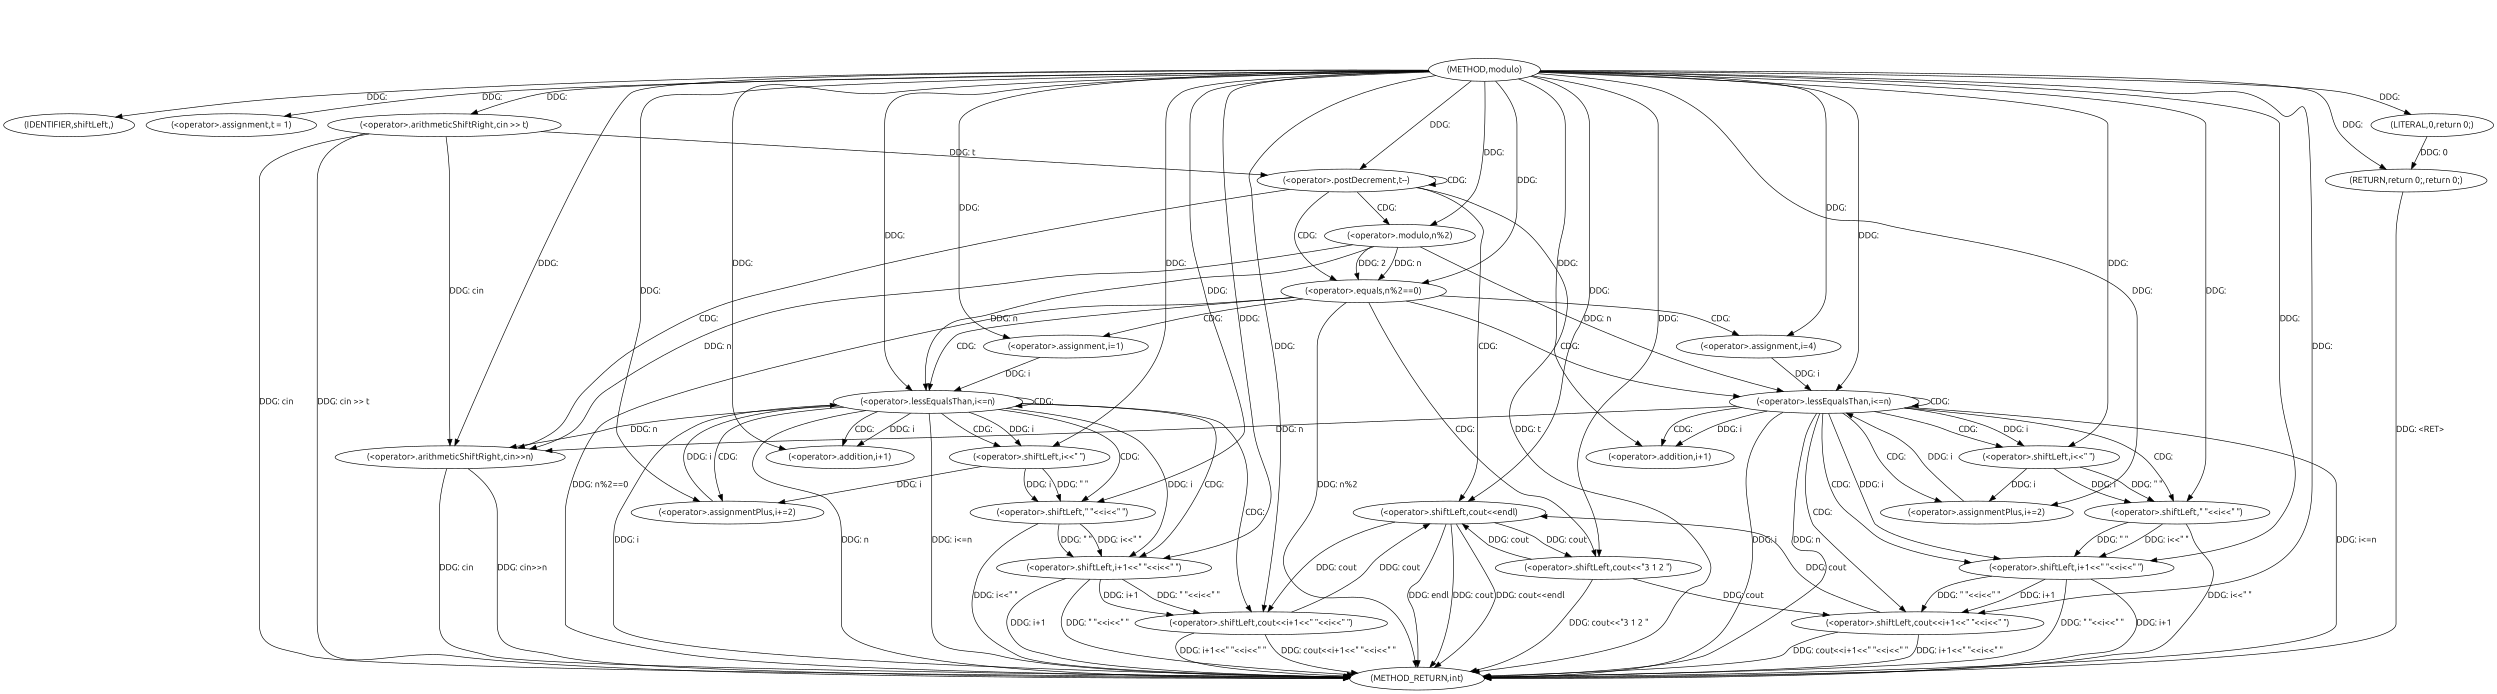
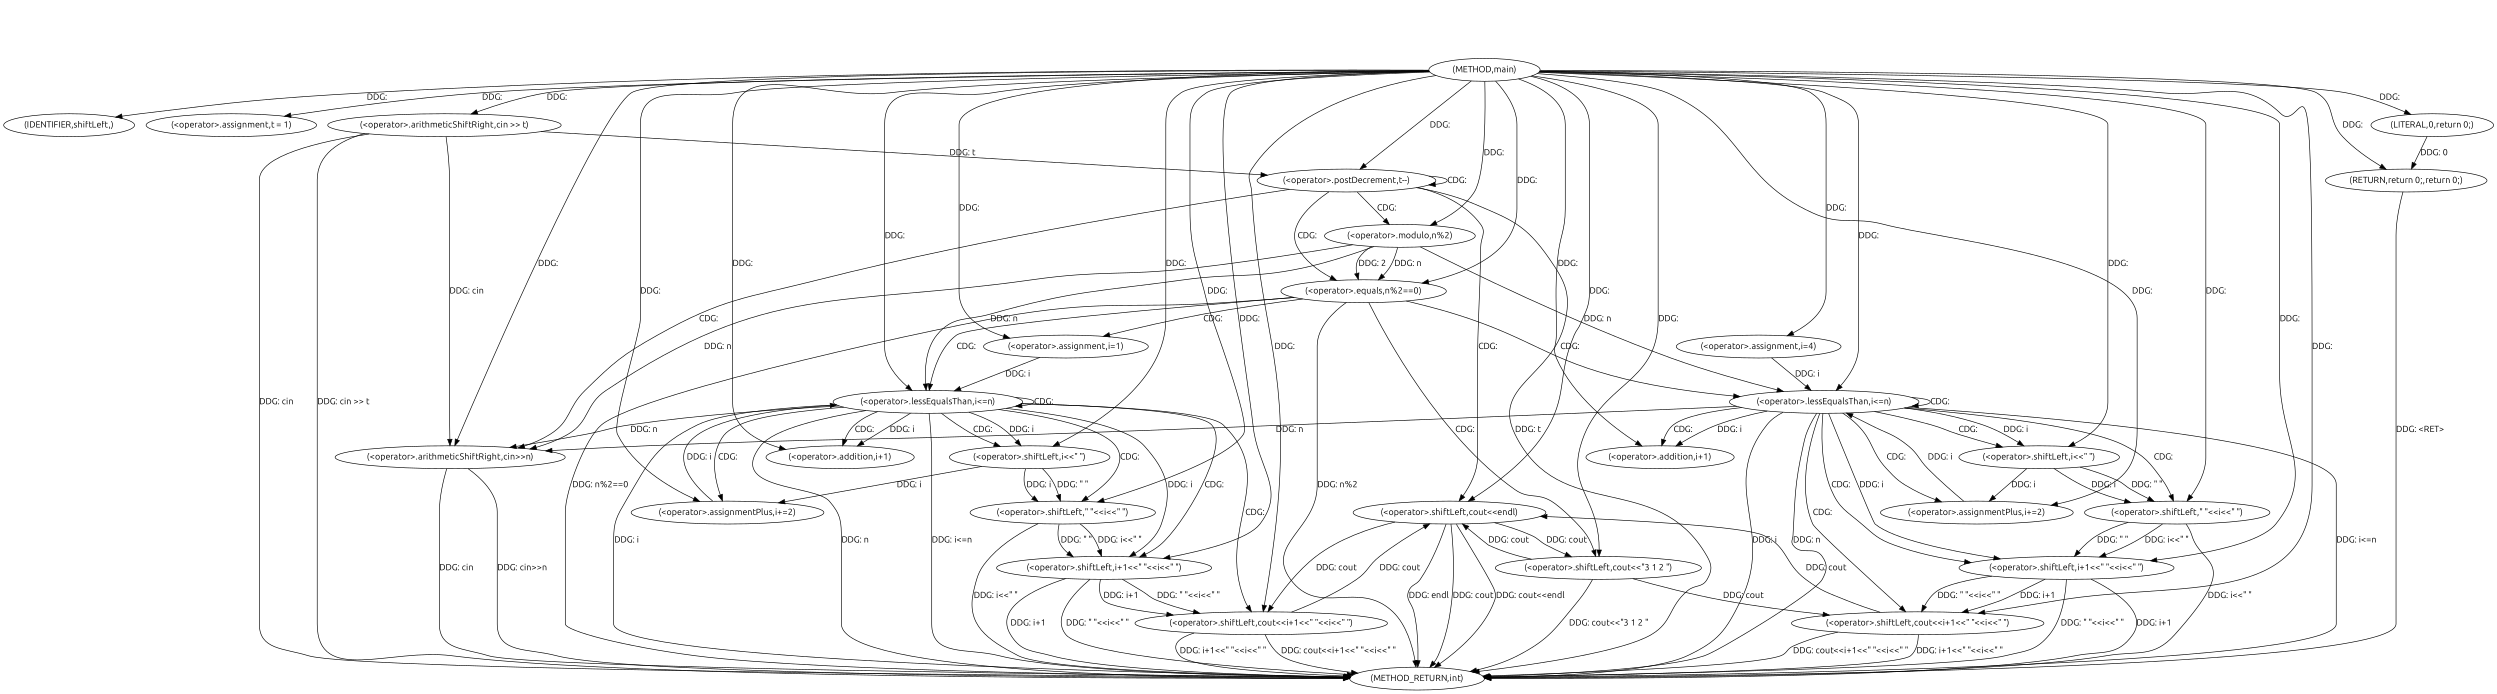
  digraph {
    fontname=Ubuntu
    node [fontname=Ubuntu]
    edge [fontname=Ubuntu]
-   n1 [label="(METHOD,modulo)"]
+   n1 [label="(METHOD,main)"]
    n2 [label="(IDENTIFIER,shiftLeft,)"]
    n3 [label="(<operator>.assignment,t = 1)"]
    n4 [label="(<operator>.arithmeticShiftRight,cin >> t)"]
    n5 [label="(RETURN,return 0;,return 0;)"]
    n6 [label="(<operator>.postDecrement,t--)"]
    n7 [label="(LITERAL,0,return 0;)"]
    n8 [label="(<operator>.arithmeticShiftRight,cin>>n)"]
    n9 [label="(<operator>.shiftLeft,cout<<endl)"]
    n10 [label="(<operator>.equals,n%2==0)"]
    n11 [label="(<operator>.modulo,n%2)"]
    n12 [label="(<operator>.assignment,i=1)"]
    n13 [label="(<operator>.lessEqualsThan,i<=n)"]
    n14 [label="(<operator>.assignmentPlus,i+=2)"]
    n15 [label="(<operator>.shiftLeft,cout<<\"3 1 2 \")"]
    n16 [label="(<operator>.shiftLeft,cout<<i+1<<\" \"<<i<<\" \")"]
    n17 [label="(<operator>.assignment,i=4)"]
    n18 [label="(<operator>.lessEqualsThan,i<=n)"]
    n19 [label="(<operator>.assignmentPlus,i+=2)"]
    n20 [label="(<operator>.shiftLeft,cout<<i+1<<\" \"<<i<<\" \")"]
    n21 [label="(<operator>.shiftLeft,i+1<<\" \"<<i<<\" \")"]
    n22 [label="(<operator>.addition,i+1)"]
    n23 [label="(<operator>.shiftLeft,\" \"<<i<<\" \")"]
    n24 [label="(<operator>.shiftLeft,i+1<<\" \"<<i<<\" \")"]
    n25 [label="(<operator>.shiftLeft,i<<\" \")"]
    n26 [label="(<operator>.addition,i+1)"]
    n27 [label="(<operator>.shiftLeft,\" \"<<i<<\" \")"]
    n28 [label="(<operator>.shiftLeft,i<<\" \")"]
    n29 [label="(METHOD_RETURN,int)"]
    n1 -> n2 [label="DDG: "]
    n1 -> n3 [label="DDG: "]
    n1 -> n4 [label="DDG: "]
    n1 -> n5 [label="DDG: "]
    n1 -> n6 [label="DDG: "]
    n1 -> n7 [label="DDG: "]
    n1 -> n8 [label="DDG: "]
    n1 -> n9 [label="DDG: "]
    n1 -> n10 [label="DDG: "]
    n1 -> n11 [label="DDG: "]
    n1 -> n12 [label="DDG: "]
    n1 -> n13 [label="DDG: "]
    n1 -> n14 [label="DDG: "]
    n1 -> n15 [label="DDG: "]
    n1 -> n16 [label="DDG: "]
    n1 -> n17 [label="DDG: "]
    n1 -> n18 [label="DDG: "]
    n1 -> n19 [label="DDG: "]
    n1 -> n20 [label="DDG: "]
    n1 -> n21 [label="DDG: "]
    n1 -> n22 [label="DDG: "]
    n1 -> n23 [label="DDG: "]
    n1 -> n24 [label="DDG: "]
    n1 -> n25 [label="DDG: "]
    n1 -> n26 [label="DDG: "]
    n1 -> n27 [label="DDG: "]
    n1 -> n28 [label="DDG: "]
    n4 -> n6 [label="DDG: t"]
    n4 -> n8 [label="DDG: cin"]
    n4 -> n29 [label="DDG: cin"]
    n4 -> n29 [label="DDG: cin >> t"]
    n5 -> n29 [label="DDG: <RET>"]
    n6 -> n6 [label="CDG: "]
    n6 -> n8 [label="CDG: "]
    n6 -> n9 [label="CDG: "]
    n6 -> n10 [label="CDG: "]
    n6 -> n11 [label="CDG: "]
    n6 -> n29 [label="DDG: t"]
    n7 -> n5 [label="DDG: 0"]
    n8 -> n29 [label="DDG: cin"]
    n8 -> n29 [label="DDG: cin>>n"]
    n9 -> n15 [label="DDG: cout"]
    n9 -> n16 [label="DDG: cout"]
    n9 -> n29 [label="DDG: cout"]
    n9 -> n29 [label="DDG: cout<<endl"]
    n9 -> n29 [label="DDG: endl"]
    n10 -> n12 [label="CDG: "]
    n10 -> n13 [label="CDG: "]
    n10 -> n15 [label="CDG: "]
-   n10 -> n17 [label="CDG: "]
    n10 -> n18 [label="CDG: "]
    n10 -> n29 [label="DDG: n%2"]
    n10 -> n29 [label="DDG: n%2==0"]
    n11 -> n8 [label="DDG: n"]
    n11 -> n10 [label="DDG: n"]
    n11 -> n10 [label="DDG: 2"]
    n11 -> n13 [label="DDG: n"]
    n11 -> n18 [label="DDG: n"]
    n12 -> n13 [label="DDG: i"]
    n13 -> n8 [label="DDG: n"]
    n13 -> n13 [label="CDG: "]
    n13 -> n14 [label="CDG: "]
    n13 -> n16 [label="CDG: "]
    n13 -> n21 [label="DDG: i"]
    n13 -> n21 [label="CDG: "]
    n13 -> n22 [label="DDG: i"]
    n13 -> n22 [label="CDG: "]
    n13 -> n23 [label="CDG: "]
    n13 -> n25 [label="DDG: i"]
    n13 -> n25 [label="CDG: "]
    n13 -> n29 [label="DDG: i"]
    n13 -> n29 [label="DDG: n"]
    n13 -> n29 [label="DDG: i<=n"]
    n14 -> n13 [label="DDG: i"]
    n15 -> n9 [label="DDG: cout"]
    n15 -> n20 [label="DDG: cout"]
    n15 -> n29 [label="DDG: cout<<\"3 1 2 \""]
    n16 -> n9 [label="DDG: cout"]
    n16 -> n29 [label="DDG: i+1<<\" \"<<i<<\" \""]
    n16 -> n29 [label="DDG: cout<<i+1<<\" \"<<i<<\" \""]
    n17 -> n18 [label="DDG: i"]
    n18 -> n8 [label="DDG: n"]
    n18 -> n18 [label="CDG: "]
    n18 -> n19 [label="CDG: "]
    n18 -> n20 [label="CDG: "]
    n18 -> n24 [label="DDG: i"]
    n18 -> n24 [label="CDG: "]
    n18 -> n26 [label="DDG: i"]
    n18 -> n26 [label="CDG: "]
    n18 -> n27 [label="CDG: "]
    n18 -> n28 [label="DDG: i"]
    n18 -> n28 [label="CDG: "]
    n18 -> n29 [label="DDG: i"]
    n18 -> n29 [label="DDG: n"]
    n18 -> n29 [label="DDG: i<=n"]
    n19 -> n18 [label="DDG: i"]
    n20 -> n9 [label="DDG: cout"]
    n20 -> n29 [label="DDG: i+1<<\" \"<<i<<\" \""]
    n20 -> n29 [label="DDG: cout<<i+1<<\" \"<<i<<\" \""]
    n21 -> n16 [label="DDG: \" \"<<i<<\" \""]
    n21 -> n16 [label="DDG: i+1"]
    n21 -> n29 [label="DDG: i+1"]
    n21 -> n29 [label="DDG: \" \"<<i<<\" \""]
    n23 -> n21 [label="DDG: \" \""]
    n23 -> n21 [label="DDG: i<<\" \""]
    n23 -> n29 [label="DDG: i<<\" \""]
    n24 -> n20 [label="DDG: \" \"<<i<<\" \""]
    n24 -> n20 [label="DDG: i+1"]
    n24 -> n29 [label="DDG: i+1"]
    n24 -> n29 [label="DDG: \" \"<<i<<\" \""]
    n25 -> n14 [label="DDG: i"]
    n25 -> n23 [label="DDG: i"]
    n25 -> n23 [label="DDG: \" \""]
    n27 -> n24 [label="DDG: \" \""]
    n27 -> n24 [label="DDG: i<<\" \""]
    n27 -> n29 [label="DDG: i<<\" \""]
    n28 -> n19 [label="DDG: i"]
    n28 -> n27 [label="DDG: i"]
    n28 -> n27 [label="DDG: \" \""]
  }
